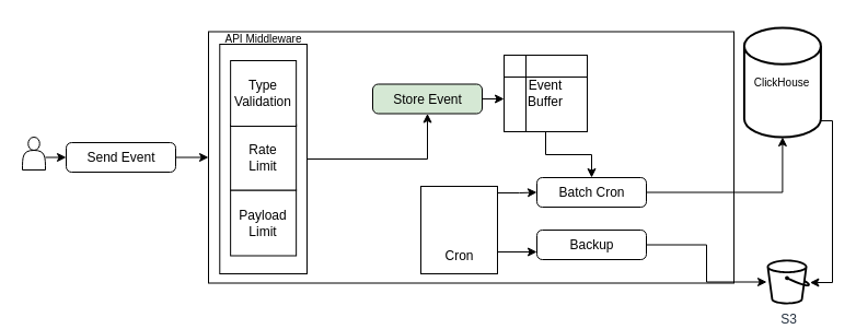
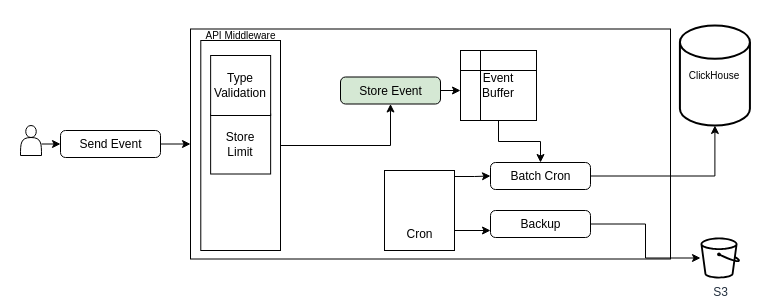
  <mxCell id="0" />
  <mxCell id="1" parent="0" />
  <mxCell id="2" value="" style="rounded=0;whiteSpace=wrap;html=1;" vertex="1" parent="1"><mxGeometry x="190" y="28.5" width="480" height="230" as="geometry" /></mxCell>
  <mxCell id="3" style="edgeStyle=orthogonalEdgeStyle;rounded=0;orthogonalLoop=1;jettySize=auto;html=1;exitX=1;exitY=0.5;exitDx=0;exitDy=0;entryX=0.5;entryY=1;entryDx=0;entryDy=0;fontSize=10;" edge="1" parent="1" source="4" target="20"><mxGeometry relative="1" as="geometry" /></mxCell>
  <mxCell id="4" value="" style="rounded=0;whiteSpace=wrap;html=1;" vertex="1" parent="1"><mxGeometry x="200.29" y="40" width="79.71" height="210" as="geometry" /></mxCell>
  <mxCell id="5" style="edgeStyle=orthogonalEdgeStyle;rounded=0;orthogonalLoop=1;jettySize=auto;html=1;entryX=0;entryY=0.5;entryDx=0;entryDy=0;" edge="1" parent="1" target="22"><mxGeometry relative="1" as="geometry"><mxPoint x="41" y="143.514" as="sourcePoint" /></mxGeometry></mxCell>
- <mxCell id="6" value="&lt;div&gt;Payload&lt;/div&gt;&lt;div&gt;Limit&lt;br&gt;&lt;/div&gt;" style="rounded=0;whiteSpace=wrap;html=1;" vertex="1" parent="1"><mxGeometry x="210.14" y="173.5" width="60" height="60" as="geometry" /></mxCell>
- <mxCell id="7" value="&lt;div&gt;Rate&lt;/div&gt;&lt;div&gt;Limit&lt;br&gt;&lt;/div&gt;" style="rounded=0;whiteSpace=wrap;html=1;direction=south;" vertex="1" parent="1"><mxGeometry x="210.14" y="113.5" width="60" height="60" as="geometry" /></mxCell>
+ <mxCell id="7" value="&lt;div&gt;Store&lt;/div&gt;&lt;div&gt;Limit&lt;br&gt;&lt;/div&gt;" style="rounded=0;whiteSpace=wrap;html=1;direction=south;" vertex="1" parent="1"><mxGeometry x="210.14" y="113.5" width="60" height="60" as="geometry" /></mxCell>
  <mxCell id="8" value="&lt;div&gt;Type&lt;/div&gt;&lt;div&gt;Validation&lt;br&gt;&lt;/div&gt;" style="rounded=0;whiteSpace=wrap;html=1;" vertex="1" parent="1"><mxGeometry x="210.14" y="55" width="60" height="60" as="geometry" /></mxCell>
  <mxCell id="9" style="edgeStyle=orthogonalEdgeStyle;rounded=0;orthogonalLoop=1;jettySize=auto;html=1;exitX=1;exitY=0.5;exitDx=0;exitDy=0;entryX=0;entryY=0.5;entryDx=0;entryDy=0;" edge="1" parent="1" source="11" target="18"><mxGeometry relative="1" as="geometry"><Array as="points"><mxPoint x="454" y="176" /><mxPoint x="474" y="176" /></Array></mxGeometry></mxCell>
  <mxCell id="10" style="edgeStyle=orthogonalEdgeStyle;rounded=0;orthogonalLoop=1;jettySize=auto;html=1;exitX=1;exitY=0.75;exitDx=0;exitDy=0;entryX=0;entryY=0.75;entryDx=0;entryDy=0;" edge="1" parent="1" source="11" target="24"><mxGeometry relative="1" as="geometry" /></mxCell>
  <mxCell id="11" value="" style="rounded=0;whiteSpace=wrap;html=1;" vertex="1" parent="1"><mxGeometry x="384" y="170" width="70" height="80" as="geometry" /></mxCell>
  <mxCell id="12" style="edgeStyle=orthogonalEdgeStyle;rounded=0;orthogonalLoop=1;jettySize=auto;html=1;exitX=0.5;exitY=1;exitDx=0;exitDy=0;entryX=0.5;entryY=0;entryDx=0;entryDy=0;" edge="1" parent="1" source="13" target="18"><mxGeometry relative="1" as="geometry" /></mxCell>
  <mxCell id="13" value="&lt;div&gt;Event &lt;br&gt;&lt;/div&gt;&lt;div&gt;Buffer&lt;/div&gt;" style="shape=internalStorage;whiteSpace=wrap;html=1;backgroundOutline=1;" vertex="1" parent="1"><mxGeometry x="460" y="50" width="76" height="70" as="geometry" /></mxCell>
  <mxCell id="14" value="Cron" style="shape=image;html=1;verticalAlign=top;verticalLabelPosition=bottom;labelBackgroundColor=#ffffff;imageAspect=0;aspect=fixed;image=https://cdn3.iconfinder.com/data/icons/arrows-set-12/512/history-128.png" vertex="1" parent="1"><mxGeometry x="404" y="190" width="30" height="30" as="geometry" /></mxCell>
- <mxCell id="15" style="edgeStyle=orthogonalEdgeStyle;rounded=0;orthogonalLoop=1;jettySize=auto;html=1;exitX=1;exitY=0.85;exitDx=0;exitDy=0;exitPerimeter=0;fontSize=10;" edge="1" parent="1" source="16" target="25"><mxGeometry relative="1" as="geometry"><Array as="points"><mxPoint x="760" y="110" /><mxPoint x="760" y="258" /></Array></mxGeometry></mxCell>
  <mxCell id="16" value="&lt;font style=&quot;font-size: 10px;&quot;&gt;ClickHouse&lt;/font&gt;" style="strokeWidth=2;html=1;shape=mxgraph.flowchart.database;whiteSpace=wrap;" vertex="1" parent="1"><mxGeometry x="679.42" y="25" width="70" height="100" as="geometry" /></mxCell>
  <mxCell id="17" style="edgeStyle=orthogonalEdgeStyle;rounded=0;orthogonalLoop=1;jettySize=auto;html=1;exitX=1;exitY=0.5;exitDx=0;exitDy=0;entryX=0.5;entryY=1;entryDx=0;entryDy=0;entryPerimeter=0;" edge="1" parent="1" source="18" target="16"><mxGeometry relative="1" as="geometry" /></mxCell>
  <mxCell id="18" value="Batch Cron" style="html=1;align=center;verticalAlign=top;rounded=1;absoluteArcSize=1;arcSize=10;dashed=0;" vertex="1" parent="1"><mxGeometry x="490" y="162" width="100" height="27" as="geometry" /></mxCell>
  <mxCell id="19" style="edgeStyle=orthogonalEdgeStyle;rounded=0;orthogonalLoop=1;jettySize=auto;html=1;exitX=1;exitY=0.5;exitDx=0;exitDy=0;entryX=0;entryY=0.574;entryDx=0;entryDy=0;entryPerimeter=0;" edge="1" parent="1" source="20" target="13"><mxGeometry relative="1" as="geometry" /></mxCell>
  <mxCell id="20" value="Store Event" style="html=1;align=center;verticalAlign=top;rounded=1;absoluteArcSize=1;arcSize=10;dashed=0;fillColor=#d5e8d4;" vertex="1" parent="1"><mxGeometry x="340" y="76.5" width="100" height="27" as="geometry" /></mxCell>
  <mxCell id="21" style="edgeStyle=orthogonalEdgeStyle;rounded=0;orthogonalLoop=1;jettySize=auto;html=1;exitX=1;exitY=0.5;exitDx=0;exitDy=0;entryX=0;entryY=0.5;entryDx=0;entryDy=0;" edge="1" parent="1" source="22" target="2"><mxGeometry relative="1" as="geometry" /></mxCell>
  <mxCell id="22" value="Send Event" style="html=1;align=center;verticalAlign=top;rounded=1;absoluteArcSize=1;arcSize=10;dashed=0;" vertex="1" parent="1"><mxGeometry x="60" y="130" width="100" height="27" as="geometry" /></mxCell>
  <mxCell id="23" style="edgeStyle=orthogonalEdgeStyle;rounded=0;orthogonalLoop=1;jettySize=auto;html=1;exitX=1;exitY=0.5;exitDx=0;exitDy=0;fontSize=10;" edge="1" parent="1" source="24" target="25"><mxGeometry relative="1" as="geometry" /></mxCell>
  <mxCell id="24" value="Backup" style="html=1;align=center;verticalAlign=top;rounded=1;absoluteArcSize=1;arcSize=10;dashed=0;" vertex="1" parent="1"><mxGeometry x="490" y="210" width="100" height="27" as="geometry" /></mxCell>
  <mxCell id="25" value="S3" style="sketch=0;outlineConnect=0;fontColor=#232F3E;gradientColor=none;fillColor=#000000;strokeColor=none;dashed=0;verticalLabelPosition=bottom;verticalAlign=top;align=center;html=1;fontSize=12;fontStyle=0;aspect=fixed;pointerEvents=1;shape=mxgraph.aws4.bucket;" vertex="1" parent="1"><mxGeometry x="700" y="237" width="39.42" height="41" as="geometry" /></mxCell>
  <mxCell id="26" value="API Middleware" style="text;html=1;align=center;verticalAlign=middle;resizable=0;points=[];autosize=1;strokeColor=none;fillColor=none;fontSize=10;" vertex="1" parent="1"><mxGeometry x="195.14" y="20" width="90" height="30" as="geometry" /></mxCell>
  <mxCell id="27" value="" style="shape=actor;whiteSpace=wrap;html=1;fontSize=10;fillColor=none;" vertex="1" parent="1"><mxGeometry x="20" y="125" width="21" height="30" as="geometry" /></mxCell>
